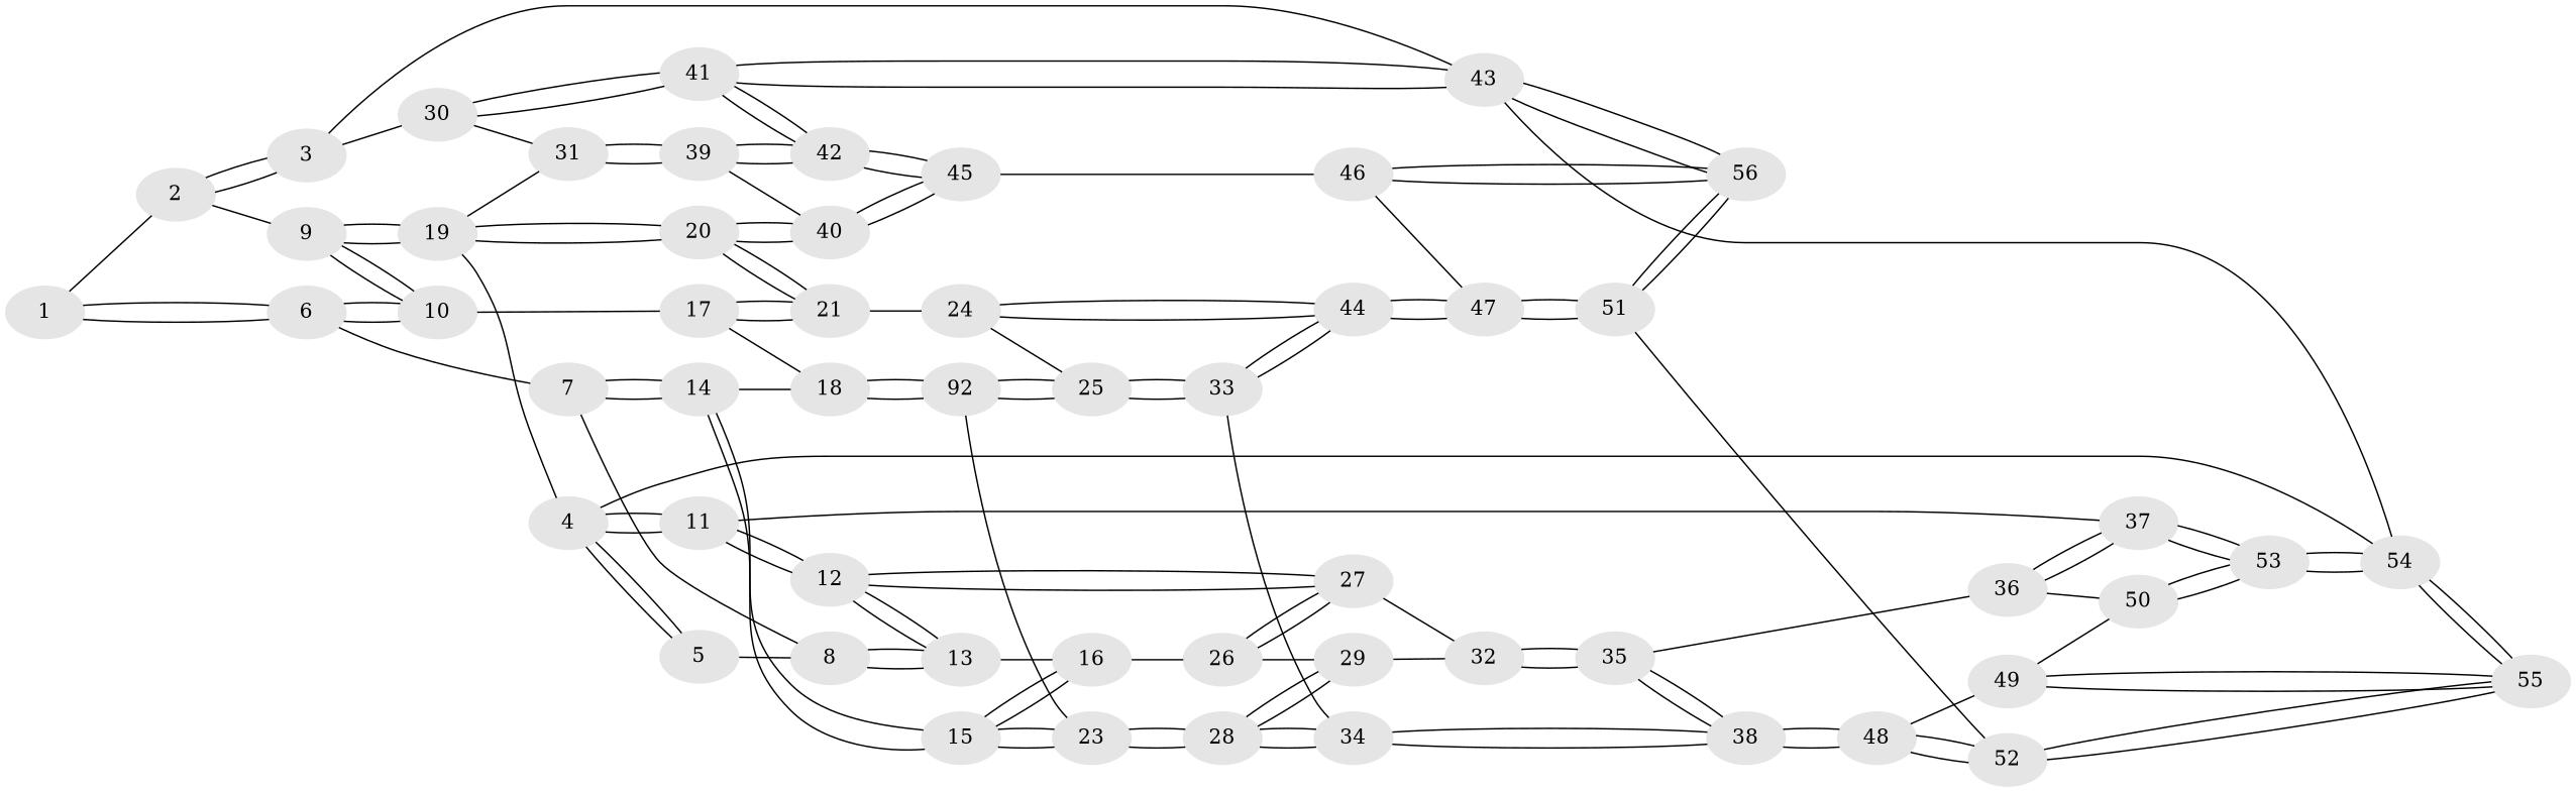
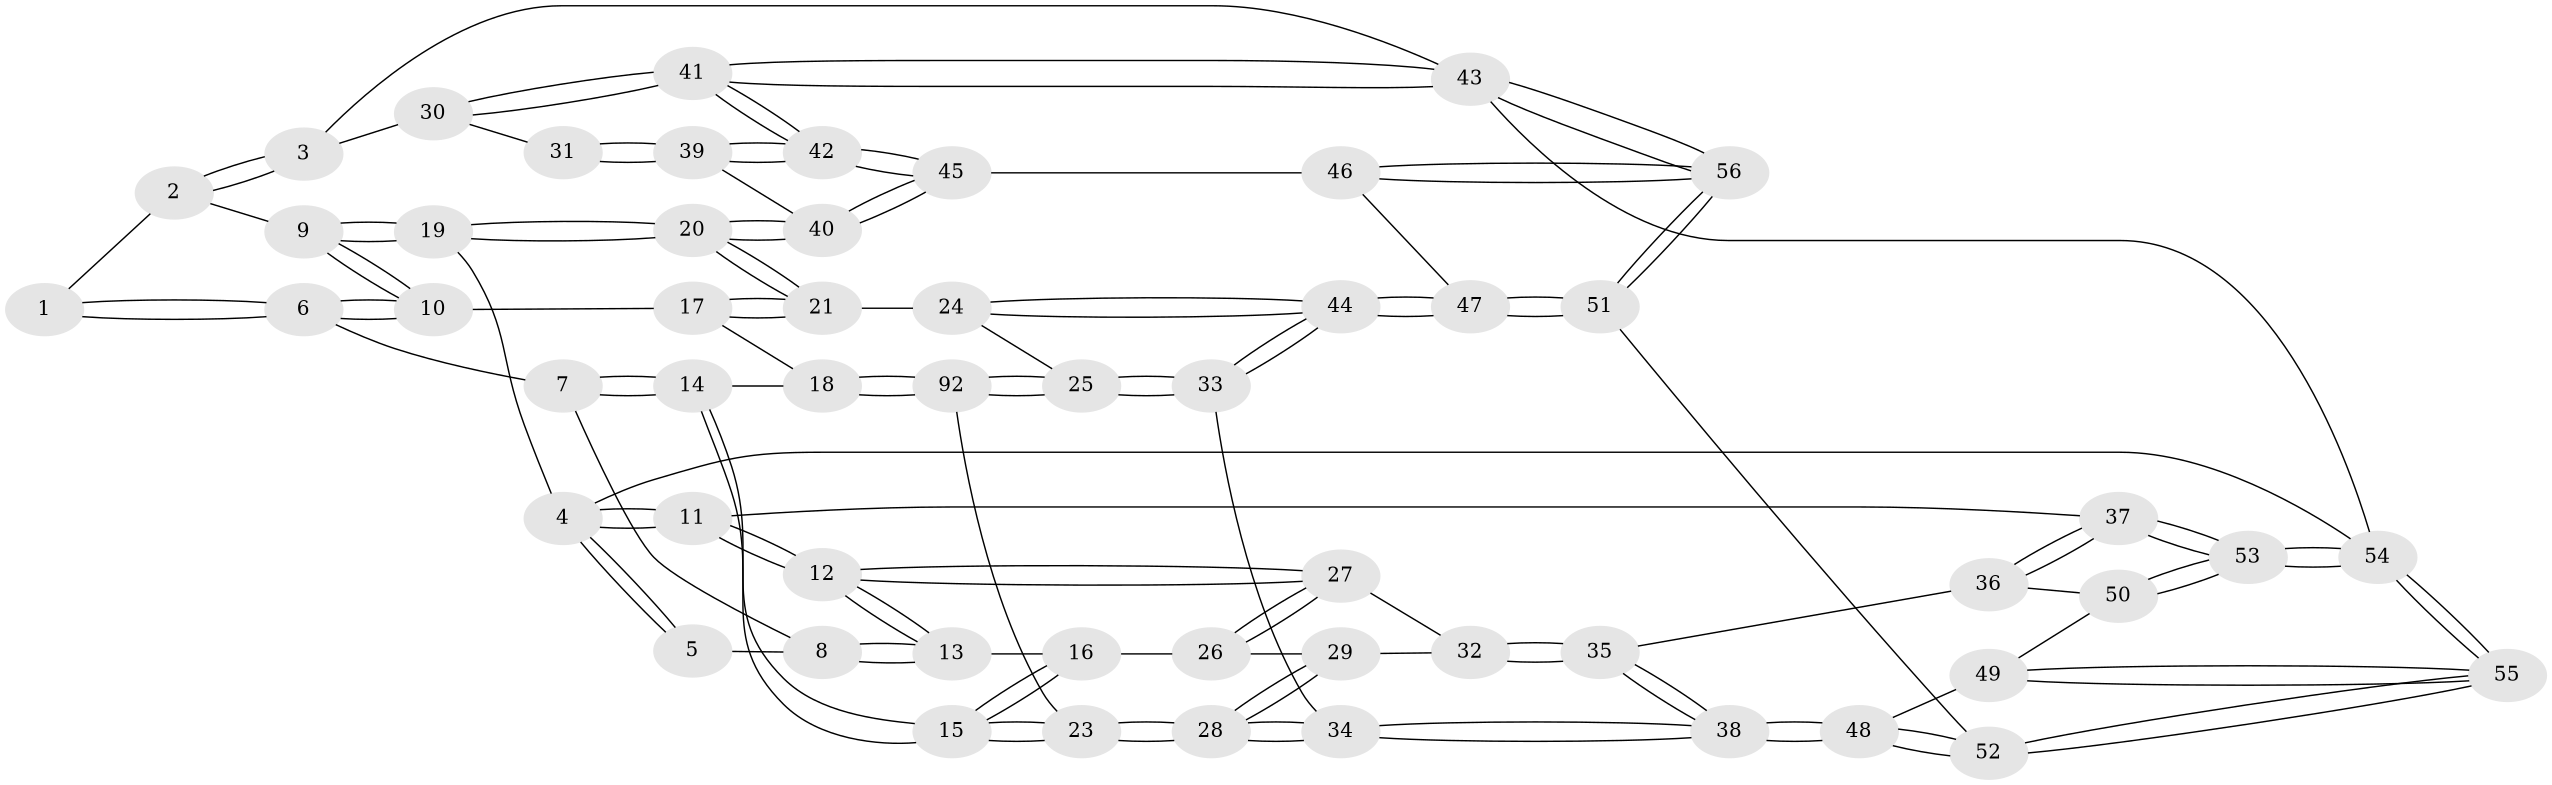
  graph {
    rankdir=LR
    node [color=gray90 style=filled]
    1
    2
    6
    3
    9
    7
    10
    30
    43
    19
    4
    5
    11
    54
    31
    41
    56
    8
    12
    37
    55
    13
    14
    17
    15
    18
    16
    20
    21
    27
    53
    32
    26
    23
    n35 [label=92]
    28
    29
    24
    25
    40
    39
    45
    44
    33
    34
    47
    35
    38
    42
    36
    48
    50
    49
    52
    46
    51
    1 -- 2
    1 -- 6
    1 -- 6
    2 -- 3
    2 -- 3
    2 -- 9
    6 -- 7
    6 -- 10
    6 -- 10
    3 -- 30
    3 -- 43
    9 -- 10
    9 -- 10
    9 -- 19
    9 -- 19
    7 -- 8
    7 -- 14
    7 -- 14
    10 -- 17
    30 -- 31
    30 -- 41
    30 -- 41
    43 -- 54
    43 -- 56
    43 -- 56
    19 -- 4
-   19 -- 31
    19 -- 20
    19 -- 20
    4 -- 5
    4 -- 5
    4 -- 11
    4 -- 11
    4 -- 54
    5 -- 8
    11 -- 12
    11 -- 12
    11 -- 37
    54 -- 55
    54 -- 55
    31 -- 39
    31 -- 39
    41 -- 43
    41 -- 43
    41 -- 42
    41 -- 42
    8 -- 13
    8 -- 13
    12 -- 13
    12 -- 13
    12 -- 27
    12 -- 27
    37 -- 53
    37 -- 53
    13 -- 16
    14 -- 15
    14 -- 15
    14 -- 18
    17 -- 18
    17 -- 21
    17 -- 21
    15 -- 16
    15 -- 16
    15 -- 23
    15 -- 23
    18 -- n35
    18 -- n35
    16 -- 26
    20 -- 21
    20 -- 21
    20 -- 40
    20 -- 40
    21 -- 24
    27 -- 32
    53 -- 54
    53 -- 54
    32 -- 35
    32 -- 35
    26 -- 27
    26 -- 27
    26 -- 29
    23 -- 28
    23 -- 28
    n35 -- 23
    n35 -- 25
    n35 -- 25
    28 -- 29
    28 -- 29
    28 -- 34
    28 -- 34
    29 -- 32
    24 -- 25
    24 -- 44
    24 -- 44
    25 -- 33
    25 -- 33
    40 -- 45
    40 -- 45
    39 -- 40
    39 -- 42
    39 -- 42
    45 -- 46
    44 -- 47
    44 -- 47
    33 -- 44
    33 -- 44
    33 -- 34
    34 -- 38
    34 -- 38
    47 -- 51
    47 -- 51
    35 -- 38
    35 -- 38
    35 -- 36
    38 -- 48
    38 -- 48
    42 -- 45
    42 -- 45
    36 -- 37
    36 -- 37
    36 -- 50
    48 -- 49
    48 -- 52
    48 -- 52
    50 -- 53
    50 -- 53
    49 -- 55
    49 -- 55
    49 -- 50
    52 -- 55
    52 -- 55
    46 -- 56
    46 -- 56
    46 -- 47
    51 -- 56
    51 -- 56
    51 -- 52
  }
